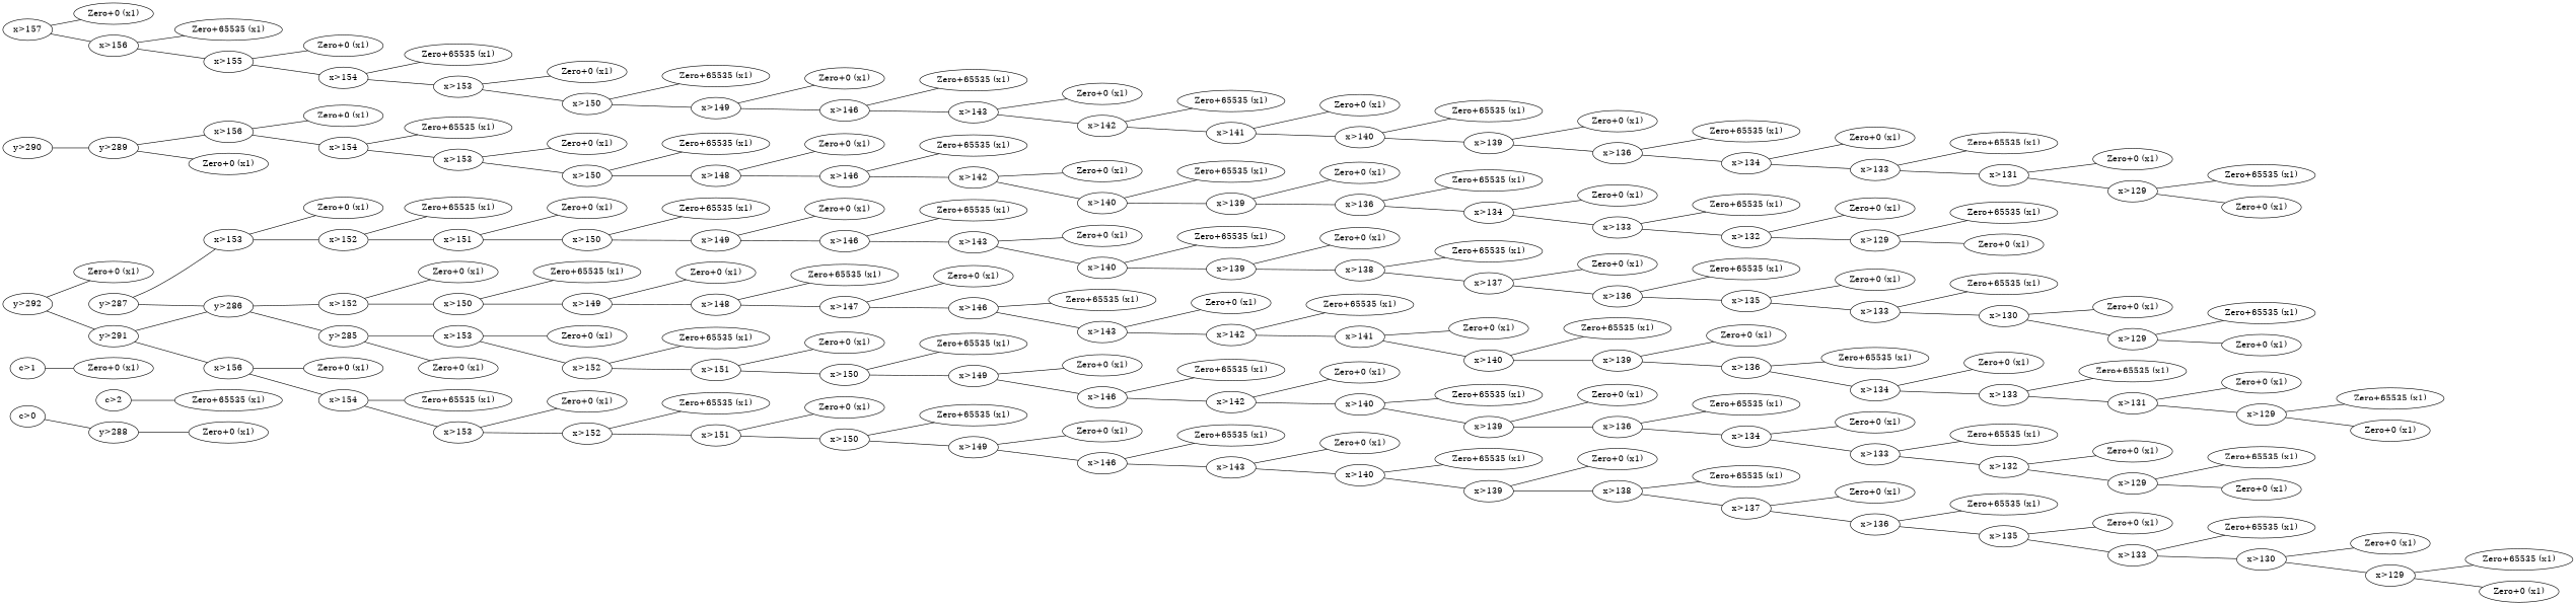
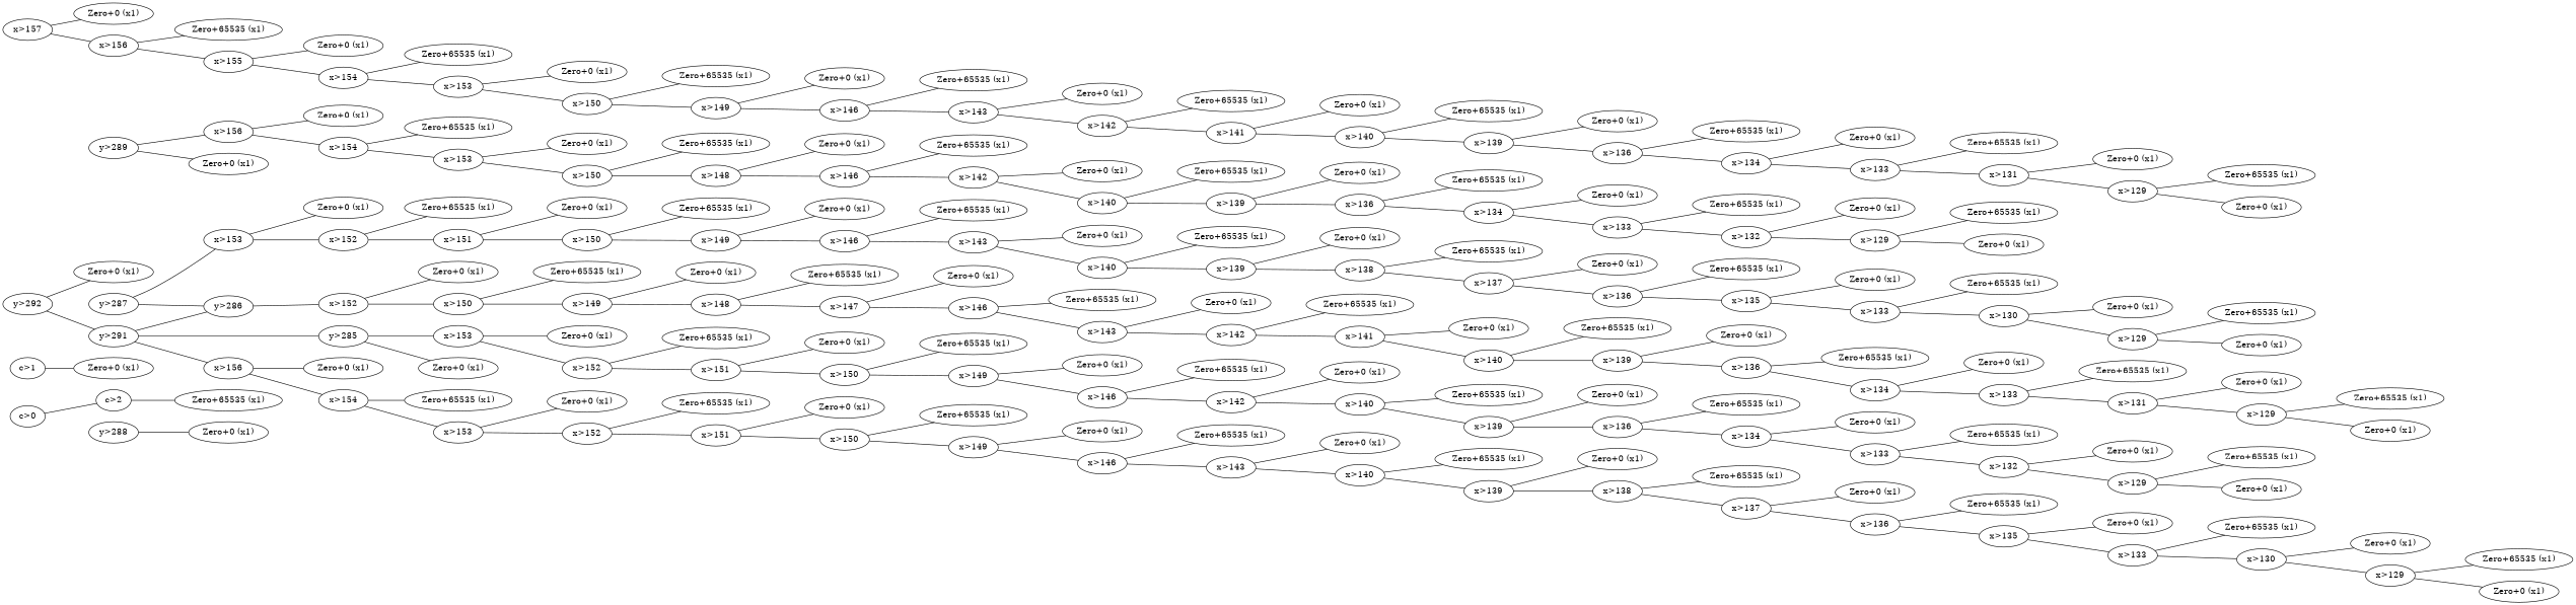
  graph {
    rankdir=LR
    n1 [label="c>2"]
    n2 [label="Zero+65535 (x1)"]
    n3 [label="c>1"]
    n4 [label="Zero+0 (x1)"]
    n5 [label="c>0"]
    n6 [label="y>288"]
    n7 [label="Zero+0 (x1)"]
    n8 [label="y>292"]
    n9 [label="Zero+0 (x1)"]
    n10 [label="y>291"]
    n11 [label="y>287"]
    n12 [label="x>153"]
    n13 [label="y>286"]
    n14 [label="x>156"]
    n15 [label="Zero+0 (x1)"]
    n16 [label="x>152"]
    n17 [label="x>152"]
    n18 [label="y>285"]
    n19 [label="Zero+0 (x1)"]
    n20 [label="x>154"]
-   n21 [label="y>290"]
    n22 [label="y>289"]
    n23 [label="Zero+65535 (x1)"]
    n24 [label="x>151"]
    n25 [label="Zero+0 (x1)"]
    n26 [label="x>150"]
    n27 [label="x>153"]
    n28 [label="Zero+0 (x1)"]
    n29 [label="Zero+65535 (x1)"]
    n30 [label="x>153"]
    n31 [label="x>157"]
    n32 [label="Zero+0 (x1)"]
    n33 [label="x>156"]
    n34 [label="x>156"]
    n35 [label="Zero+0 (x1)"]
    n36 [label="Zero+0 (x1)"]
    n37 [label="x>150"]
    n38 [label="Zero+65535 (x1)"]
    n39 [label="x>149"]
    n40 [label="Zero+0 (x1)"]
    n41 [label="x>152"]
    n42 [label="Zero+0 (x1)"]
    n43 [label="x>152"]
    n44 [label="Zero+65535 (x1)"]
    n45 [label="x>155"]
    n46 [label="Zero+0 (x1)"]
    n47 [label="x>154"]
    n48 [label="Zero+65535 (x1)"]
    n49 [label="x>149"]
    n50 [label="Zero+0 (x1)"]
    n51 [label="x>148"]
    n52 [label="Zero+65535 (x1)"]
    n53 [label="x>151"]
    n54 [label="Zero+65535 (x1)"]
    n55 [label="x>151"]
    n56 [label="Zero+0 (x1)"]
    n57 [label="x>154"]
    n58 [label="Zero+65535 (x1)"]
    n59 [label="x>153"]
    n60 [label="Zero+0 (x1)"]
    n61 [label="x>146"]
    n62 [label="Zero+65535 (x1)"]
    n63 [label="x>147"]
    n64 [label="Zero+0 (x1)"]
    n65 [label="x>150"]
    n66 [label="Zero+0 (x1)"]
    n67 [label="x>150"]
    n68 [label="Zero+65535 (x1)"]
    n69 [label="x>153"]
    n70 [label="Zero+0 (x1)"]
    n71 [label="x>150"]
    n72 [label="Zero+65535 (x1)"]
    n73 [label="x>143"]
    n74 [label="Zero+0 (x1)"]
    n75 [label="x>146"]
    n76 [label="Zero+65535 (x1)"]
    n77 [label="x>149"]
    n78 [label="Zero+65535 (x1)"]
    n79 [label="x>149"]
    n80 [label="Zero+0 (x1)"]
    n81 [label="x>150"]
    n82 [label="Zero+65535 (x1)"]
    n83 [label="x>148"]
    n84 [label="Zero+0 (x1)"]
    n85 [label="x>140"]
    n86 [label="Zero+65535 (x1)"]
    n87 [label="x>143"]
    n88 [label="Zero+0 (x1)"]
    n89 [label="x>146"]
    n90 [label="Zero+0 (x1)"]
    n91 [label="x>146"]
    n92 [label="Zero+65535 (x1)"]
    n93 [label="x>149"]
    n94 [label="Zero+0 (x1)"]
    n95 [label="x>146"]
    n96 [label="Zero+65535 (x1)"]
    n97 [label="x>139"]
    n98 [label="Zero+0 (x1)"]
    n99 [label="x>142"]
    n100 [label="Zero+65535 (x1)"]
    n101 [label="x>142"]
    n102 [label="Zero+65535 (x1)"]
    n103 [label="x>143"]
    n104 [label="Zero+0 (x1)"]
    n105 [label="x>146"]
    n106 [label="Zero+65535 (x1)"]
    n107 [label="x>142"]
    n108 [label="Zero+0 (x1)"]
    n109 [label="x>138"]
    n110 [label="Zero+65535 (x1)"]
    n111 [label="x>141"]
    n112 [label="Zero+0 (x1)"]
    n113 [label="x>140"]
    n114 [label="Zero+0 (x1)"]
    n115 [label="x>140"]
    n116 [label="Zero+65535 (x1)"]
    n117 [label="x>143"]
    n118 [label="Zero+0 (x1)"]
    n119 [label="x>140"]
    n120 [label="Zero+65535 (x1)"]
    n121 [label="x>137"]
    n122 [label="Zero+0 (x1)"]
    n123 [label="x>140"]
    n124 [label="Zero+65535 (x1)"]
    n125 [label="x>139"]
    n126 [label="Zero+65535 (x1)"]
    n127 [label="x>139"]
    n128 [label="Zero+0 (x1)"]
    n129 [label="x>142"]
    n130 [label="Zero+65535 (x1)"]
    n131 [label="x>139"]
    n132 [label="Zero+0 (x1)"]
    n133 [label="x>136"]
    n134 [label="Zero+65535 (x1)"]
    n135 [label="x>139"]
    n136 [label="Zero+0 (x1)"]
    n137 [label="x>136"]
    n138 [label="Zero+0 (x1)"]
    n139 [label="x>138"]
    n140 [label="Zero+65535 (x1)"]
    n141 [label="x>141"]
    n142 [label="Zero+0 (x1)"]
    n143 [label="x>136"]
    n144 [label="Zero+65535 (x1)"]
    n145 [label="x>135"]
    n146 [label="Zero+0 (x1)"]
    n147 [label="x>136"]
    n148 [label="Zero+65535 (x1)"]
    n149 [label="x>134"]
    n150 [label="Zero+65535 (x1)"]
    n151 [label="x>137"]
    n152 [label="Zero+0 (x1)"]
    n153 [label="x>140"]
    n154 [label="Zero+65535 (x1)"]
    n155 [label="x>134"]
    n156 [label="Zero+0 (x1)"]
    n157 [label="x>133"]
    n158 [label="Zero+65535 (x1)"]
    n159 [label="x>134"]
    n160 [label="Zero+0 (x1)"]
    n161 [label="x>133"]
    n162 [label="Zero+0 (x1)"]
    n163 [label="x>136"]
    n164 [label="Zero+65535 (x1)"]
    n165 [label="x>139"]
    n166 [label="Zero+0 (x1)"]
    n167 [label="x>133"]
    n168 [label="Zero+65535 (x1)"]
    n169 [label="x>130"]
    n170 [label="Zero+0 (x1)"]
    n171 [label="x>133"]
    n172 [label="Zero+65535 (x1)"]
    n173 [label="x>132"]
    n174 [label="Zero+65535 (x1)"]
    n175 [label="x>135"]
    n176 [label="Zero+0 (x1)"]
    n177 [label="x>136"]
    n178 [label="Zero+65535 (x1)"]
    n179 [label="x>132"]
    n180 [label="Zero+0 (x1)"]
    n181 [label="x>129"]
    n182 [label="Zero+65535 (x1)"]
    n183 [label="x>131"]
    n184 [label="Zero+0 (x1)"]
    n185 [label="x>129"]
    n186 [label="Zero+0 (x1)"]
    n187 [label="x>133"]
    n188 [label="Zero+65535 (x1)"]
    n189 [label="x>134"]
    n190 [label="Zero+0 (x1)"]
    n191 [label="x>129"]
    n192 [label="Zero+65535 (x1)"]
    n193 [label="Zero+0 (x1)"]
    n194 [label="Zero+0 (x1)"]
    n195 [label="x>129"]
    n196 [label="Zero+65535 (x1)"]
    n197 [label="Zero+0 (x1)"]
    n198 [label="Zero+65535 (x1)"]
    n199 [label="x>130"]
    n200 [label="Zero+0 (x1)"]
    n201 [label="x>133"]
    n202 [label="Zero+65535 (x1)"]
    n203 [label="Zero+0 (x1)"]
    n204 [label="Zero+65535 (x1)"]
    n205 [label="Zero+0 (x1)"]
    n206 [label="Zero+0 (x1)"]
    n207 [label="x>129"]
    n208 [label="Zero+65535 (x1)"]
    n209 [label="x>131"]
    n210 [label="Zero+65535 (x1)"]
    n211 [label="Zero+0 (x1)"]
    n212 [label="Zero+0 (x1)"]
    n213 [label="x>129"]
    n214 [label="Zero+65535 (x1)"]
    n215 [label="Zero+0 (x1)"]
    n1 -- n2
    n3 -- n4
-   n5 -- n6
+   n5 -- n1
    n6 -- n7
    n8 -- n9
    n8 -- n10
    n10 -- n13
    n10 -- n14
    n11 -- n12
    n11 -- n13
    n12 -- n15
    n12 -- n16
    n13 -- n17
-   n13 -- n18
+   n10 -- n18
    n14 -- n19
    n14 -- n20
    n16 -- n23
    n16 -- n24
    n17 -- n25
    n17 -- n26
    n18 -- n27
    n18 -- n28
    n20 -- n29
    n20 -- n30
-   n21 -- n22
    n22 -- n34
    n22 -- n35
    n24 -- n36
    n24 -- n37
    n26 -- n38
    n26 -- n39
    n27 -- n40
    n27 -- n41
    n30 -- n42
    n30 -- n43
    n31 -- n32
    n31 -- n33
    n33 -- n44
    n33 -- n45
    n34 -- n46
    n34 -- n47
    n37 -- n48
    n37 -- n49
    n39 -- n50
    n39 -- n51
    n41 -- n52
    n41 -- n53
    n43 -- n54
    n43 -- n55
    n45 -- n56
    n45 -- n57
    n47 -- n58
    n47 -- n59
    n49 -- n60
    n49 -- n61
    n51 -- n62
    n51 -- n63
    n53 -- n64
    n53 -- n65
    n55 -- n66
    n55 -- n67
    n57 -- n68
    n57 -- n69
    n59 -- n70
    n59 -- n71
    n61 -- n72
    n61 -- n73
    n63 -- n74
    n63 -- n75
    n65 -- n76
    n65 -- n77
    n67 -- n78
    n67 -- n79
    n69 -- n80
    n69 -- n81
    n71 -- n82
    n71 -- n83
    n73 -- n84
    n73 -- n85
    n75 -- n86
    n75 -- n87
    n77 -- n88
    n77 -- n89
    n79 -- n90
    n79 -- n91
    n81 -- n92
    n81 -- n93
    n83 -- n94
    n83 -- n95
    n85 -- n96
    n85 -- n97
    n87 -- n98
    n87 -- n99
    n89 -- n100
    n89 -- n101
    n91 -- n102
    n91 -- n103
    n93 -- n104
    n93 -- n105
    n95 -- n106
    n95 -- n107
    n97 -- n108
    n97 -- n109
    n99 -- n110
    n99 -- n111
    n101 -- n112
    n101 -- n113
    n103 -- n114
    n103 -- n115
    n105 -- n116
    n105 -- n117
    n107 -- n118
    n107 -- n119
    n109 -- n120
    n109 -- n121
    n111 -- n122
    n111 -- n123
    n113 -- n124
    n113 -- n125
    n115 -- n126
    n115 -- n127
    n117 -- n128
    n117 -- n129
    n119 -- n130
    n119 -- n131
    n121 -- n132
    n121 -- n133
    n123 -- n134
    n123 -- n135
    n125 -- n136
    n125 -- n137
    n127 -- n138
    n127 -- n139
    n129 -- n140
    n129 -- n141
    n131 -- n142
    n131 -- n143
    n133 -- n144
    n133 -- n145
    n135 -- n146
    n135 -- n147
    n137 -- n148
    n137 -- n149
    n139 -- n150
    n139 -- n151
    n141 -- n152
    n141 -- n153
    n143 -- n154
    n143 -- n155
    n145 -- n156
    n145 -- n157
    n147 -- n158
    n147 -- n159
    n149 -- n160
    n149 -- n161
    n151 -- n162
    n151 -- n163
    n153 -- n164
    n153 -- n165
    n155 -- n166
    n155 -- n167
    n157 -- n168
    n157 -- n169
    n159 -- n170
    n159 -- n171
    n161 -- n172
    n161 -- n173
    n163 -- n174
    n163 -- n175
    n165 -- n176
    n165 -- n177
    n167 -- n178
    n167 -- n179
    n169 -- n180
    n169 -- n181
    n171 -- n182
    n171 -- n183
    n173 -- n184
    n173 -- n185
    n175 -- n186
    n175 -- n187
    n177 -- n188
    n177 -- n189
    n179 -- n190
    n179 -- n191
    n181 -- n192
    n181 -- n193
    n183 -- n194
    n183 -- n195
    n185 -- n196
    n185 -- n197
    n187 -- n198
    n187 -- n199
    n189 -- n200
    n189 -- n201
    n191 -- n202
    n191 -- n203
    n195 -- n204
    n195 -- n205
    n199 -- n206
    n199 -- n207
    n201 -- n208
    n201 -- n209
    n207 -- n210
    n207 -- n211
    n209 -- n212
    n209 -- n213
    n213 -- n214
    n213 -- n215
  }
